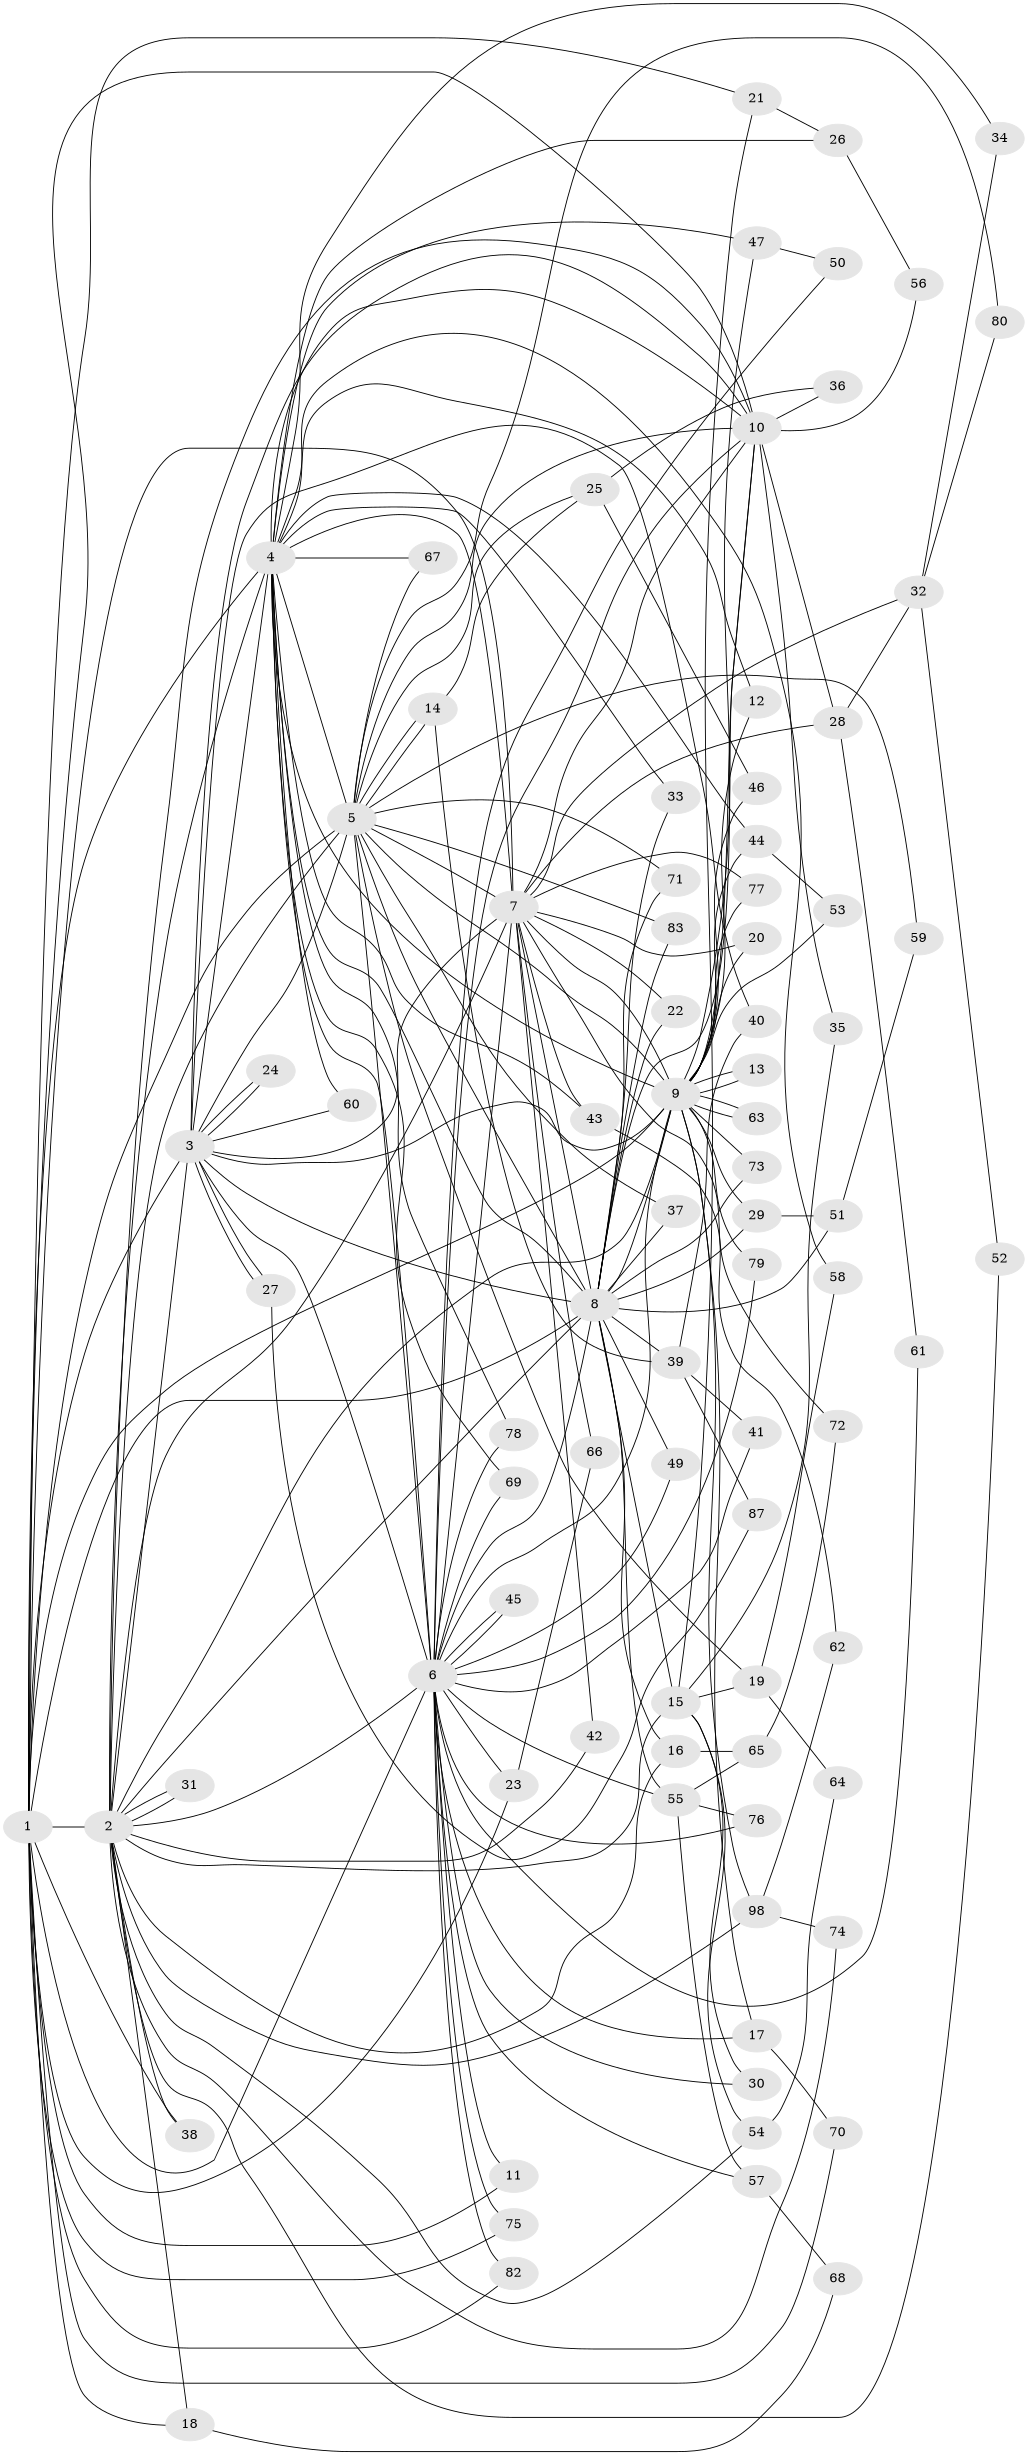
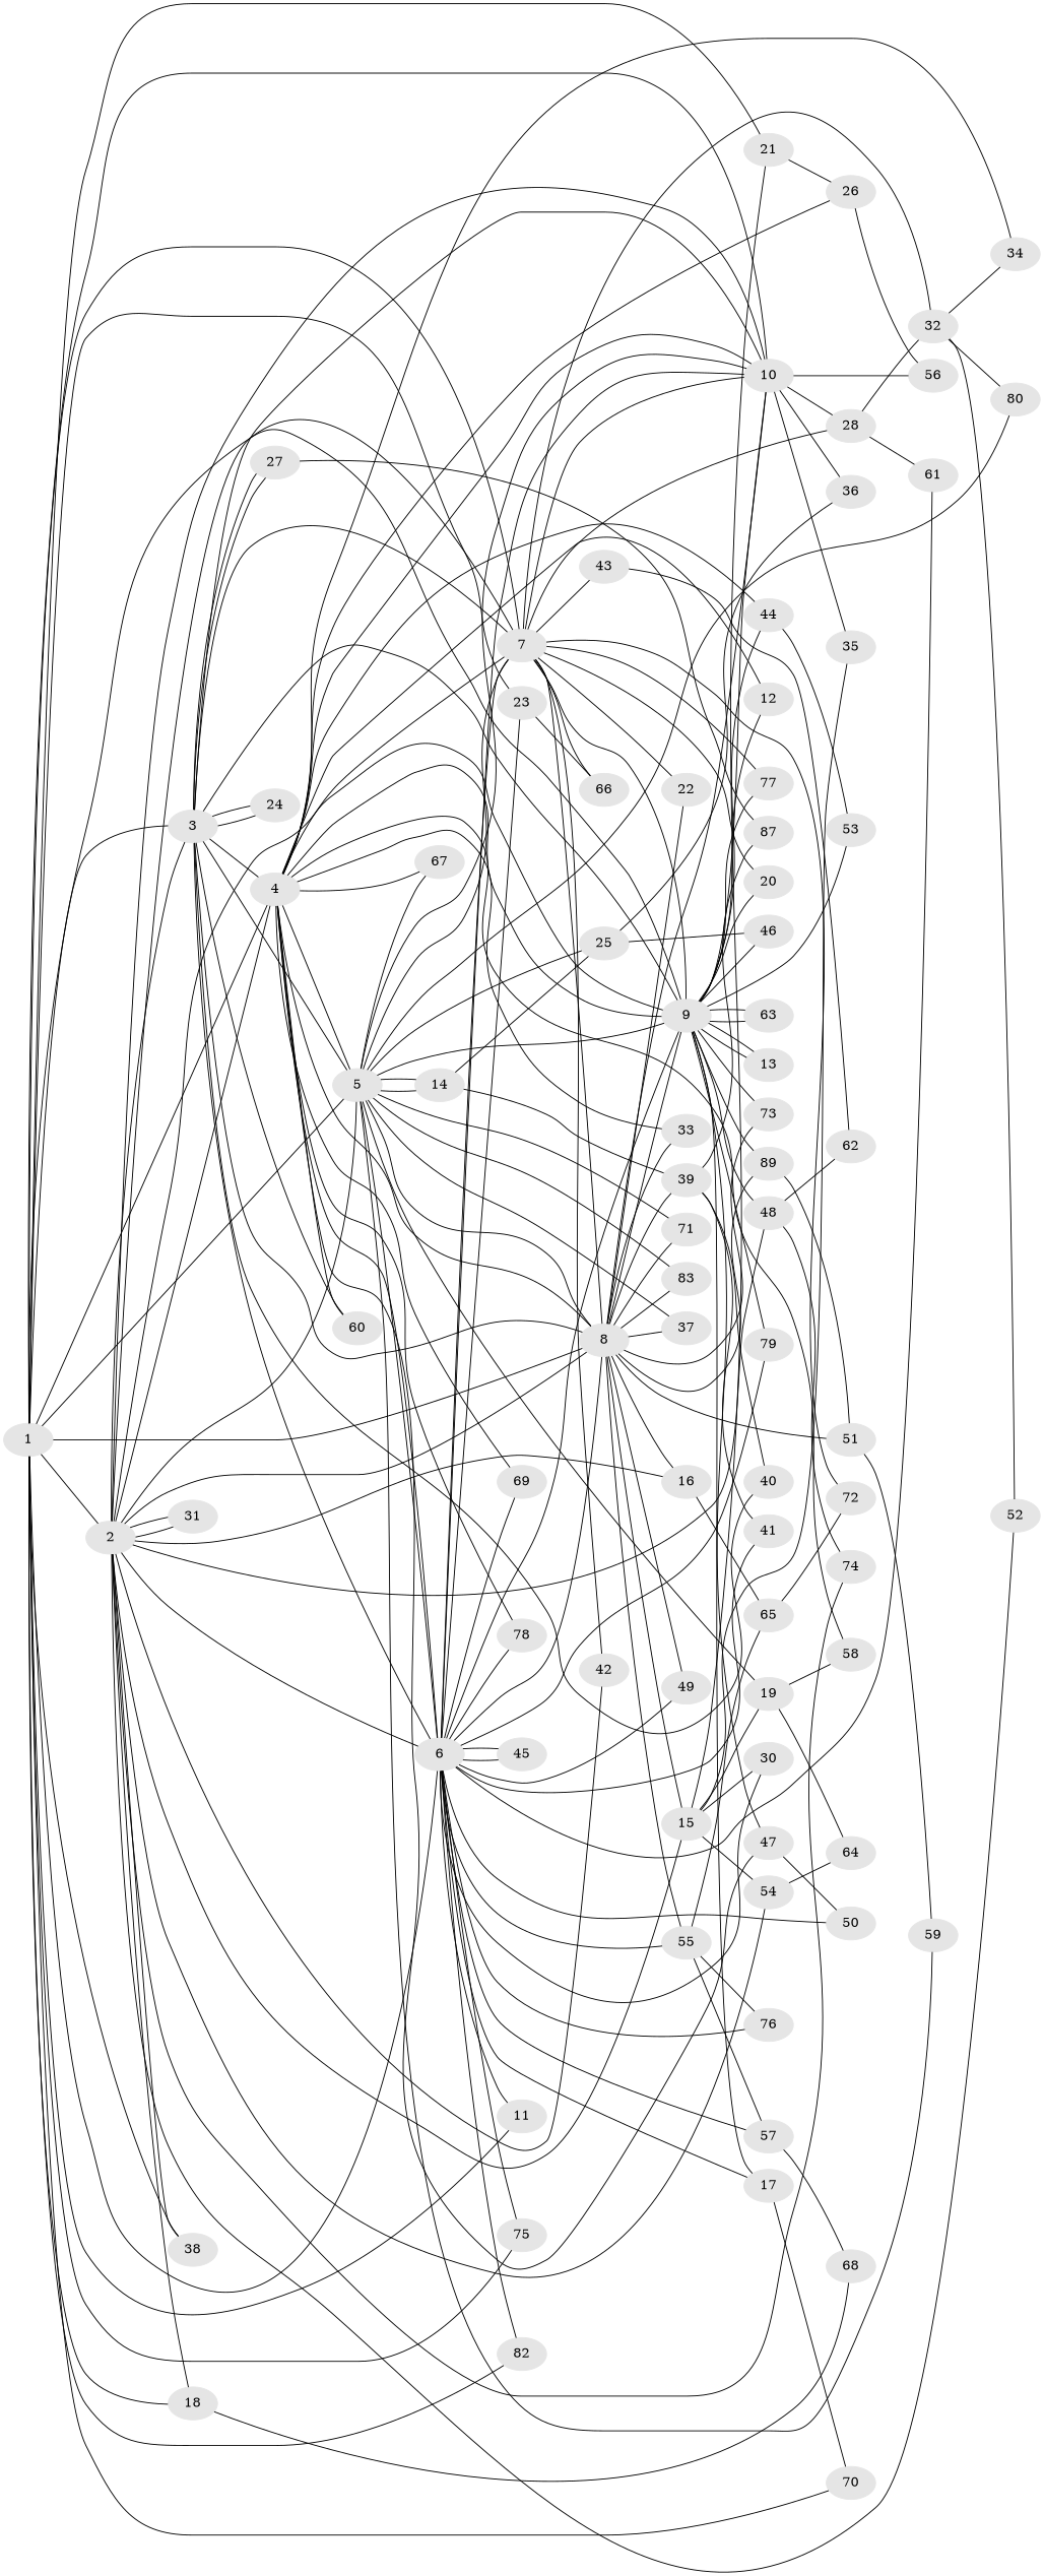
  graph {
    rankdir=LR
    node [color=gray90 style=filled]
    1
    2
    3
    4
    5
    6
    7
    8
    9
    10
    11
    18
    21
    23
    38
    70
    75
    82
    15
    16
    31
    42
-   48 [label=98]
+   48
    52
    54
    74
    24
    27
    40
    60
    12
    26
    33
    34
    43
    44
    47
    58
    67
    69
    78
    14
    19
    25
    37
    59
    71
    80
    83
    17
    30
    41
    45
    49
    50
    55
    57
    61
    76
    79
    20
    22
    28
    32
    66
    72
    77
-   29
+   29 [label=89]
    39
    51
    73
    13
    46
    53
    63
    35
    36
    56
    68
    65
    62
    64
    n83 [label=87]
    1 -- 2
    1 -- 3
    1 -- 4
    1 -- 5
    1 -- 6
    1 -- 7
    1 -- 8
    1 -- 9
    1 -- 10
    1 -- 11
    1 -- 18
    1 -- 21
    1 -- 23
    1 -- 38
    1 -- 70
    1 -- 75
    1 -- 82
    2 -- 3
    2 -- 4
    2 -- 5
    2 -- 6
    2 -- 7
    2 -- 8
    2 -- 9
    2 -- 10
    2 -- 18
    2 -- 38
    2 -- 15
    2 -- 16
    2 -- 31
    2 -- 31
    2 -- 42
    2 -- 48
    2 -- 52
    2 -- 54
    2 -- 74
    3 -- 4
    3 -- 5
    3 -- 6
    3 -- 7
    3 -- 8
    3 -- 9
    3 -- 10
    3 -- 24
    3 -- 24
    3 -- 27
    3 -- 27
    3 -- 40
    3 -- 60
    4 -- 5
    4 -- 6
    4 -- 7
    4 -- 8
    4 -- 9
    4 -- 10
    4 -- 60
    4 -- 12
    4 -- 26
    4 -- 33
    4 -- 34
-   4 -- 43
    4 -- 44
    4 -- 47
    4 -- 58
    4 -- 67
    4 -- 69
    4 -- 78
    5 -- 6
    5 -- 7
    5 -- 8
    5 -- 9
    5 -- 10
    5 -- 67
    5 -- 14
    5 -- 14
    5 -- 19
    5 -- 25
    5 -- 37
    5 -- 59
    5 -- 71
    5 -- 80
    5 -- 83
    6 -- 7
    6 -- 8
    6 -- 9
    6 -- 10
    6 -- 11
    6 -- 23
    6 -- 75
    6 -- 82
    6 -- 69
    6 -- 78
    6 -- 17
    6 -- 30
    6 -- 41
    6 -- 45
    6 -- 45
    6 -- 49
    6 -- 50
    6 -- 55
    6 -- 57
    6 -- 61
    6 -- 76
    6 -- 79
    7 -- 8
    7 -- 9
    7 -- 10
    7 -- 42
    7 -- 43
    7 -- 20
    7 -- 22
    7 -- 28
    7 -- 32
    7 -- 66
    7 -- 72
    7 -- 77
    8 -- 9
    8 -- 10
    8 -- 15
    8 -- 16
    8 -- 33
    8 -- 37
    8 -- 71
    8 -- 83
    8 -- 49
    8 -- 55
    8 -- 22
    8 -- 29
    8 -- 39
    8 -- 51
    8 -- 73
    9 -- 10
    9 -- 48
    9 -- 12
    9 -- 44
    9 -- 47
    9 -- 17
    9 -- 79
    9 -- 20
    9 -- 77
    9 -- 29
    9 -- 73
    9 -- 13
    9 -- 13
    9 -- 46
    9 -- 53
    9 -- 63
    9 -- 63
    10 -- 28
    10 -- 35
    10 -- 36
    10 -- 56
    18 -- 68
    21 -- 26
    23 -- 66
    15 -- 21
    15 -- 54
    15 -- 19
    15 -- 30
    15 -- 35
    16 -- 65
    48 -- 74
    48 -- 62
    54 -- 64
    27 -- n83
    26 -- 56
    43 -- 62
    44 -- 53
    47 -- 50
    14 -- 25
    14 -- 39
    19 -- 58
    19 -- 64
    25 -- 46
    25 -- 36
    17 -- 70
    55 -- 57
    55 -- 76
    55 -- 65
    57 -- 68
    28 -- 61
    28 -- 32
    32 -- 52
    32 -- 34
    32 -- 80
    29 -- 51
    39 -- 40
    39 -- 41
    39 -- n83
    51 -- 59
    65 -- 72
  }
